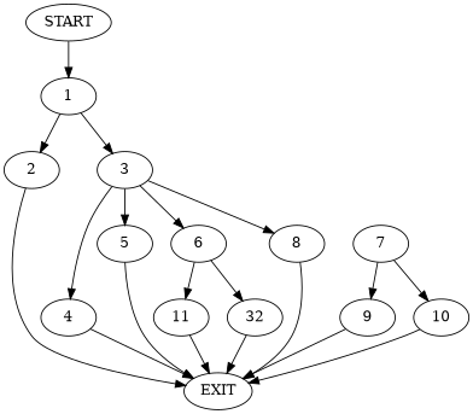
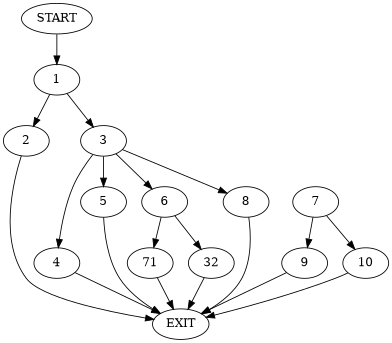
  digraph {
    n1 [label=START]
    1
    2
    3
    n5 [label=EXIT]
    4
    5
    6
    8
-   11
+   11 [label=71]
    n11 [label=32]
    7
    9
    10
    n1 -> 1
    1 -> 2
    1 -> 3
    2 -> n5
    3 -> 4
    3 -> 5
    3 -> 6
    3 -> 8
    4 -> n5
    5 -> n5
    6 -> 11
    6 -> n11
    8 -> n5
    11 -> n5
    n11 -> n5
    7 -> 9
    7 -> 10
    9 -> n5
    10 -> n5
  }
